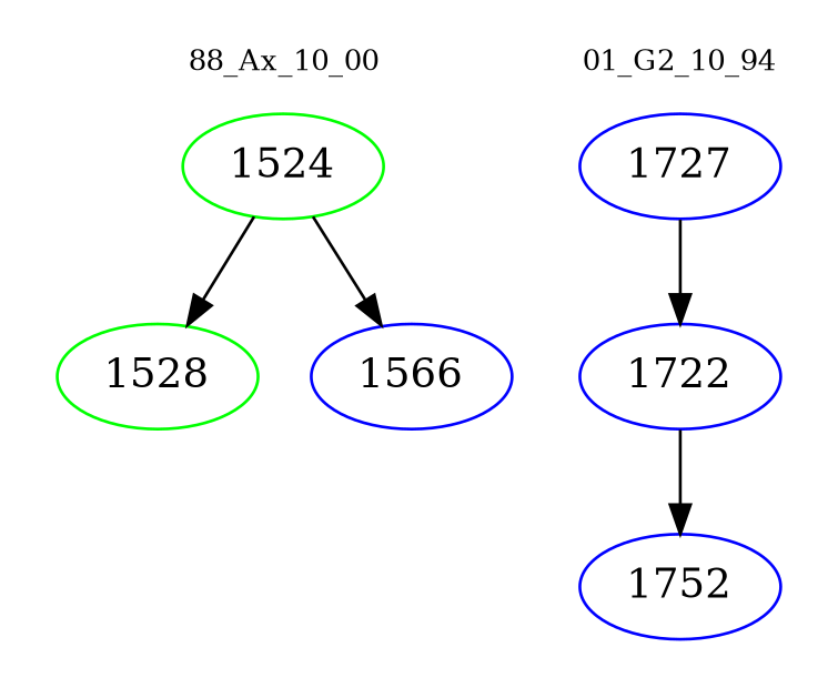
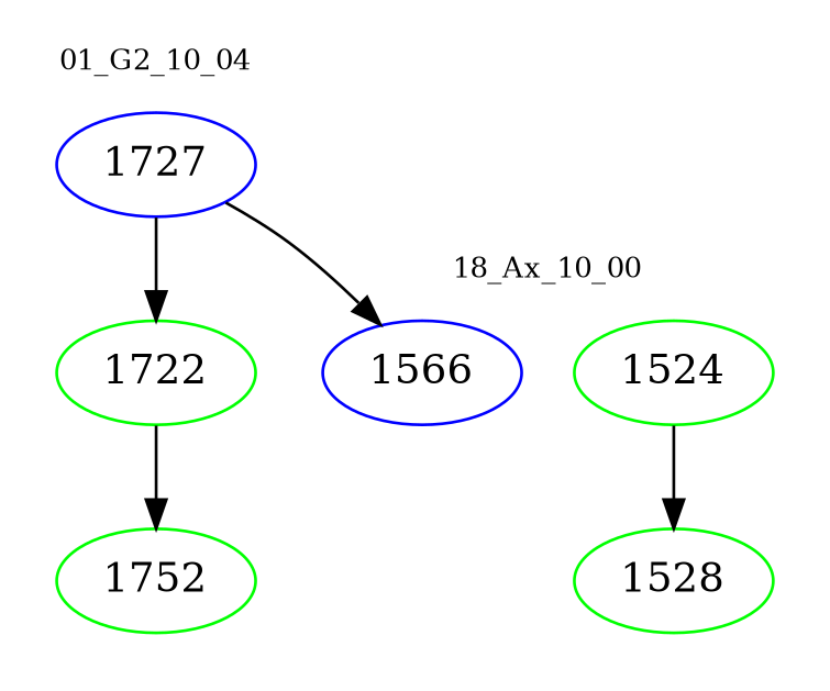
  digraph {
    node [color=green]
    edge [color=black]
    n1 [label=1528]
    n2 [label=1524]
    n3 [color=blue label=1566]
    n4 [color=blue label=1727]
-   n5 [color=blue label=1722]
-   n6 [color=blue label=1752]
+   n5 [label=1722]
+   n6 [label=1752]
    subgraph cluster_1 {
      color=white
      fontsize=10
-     label="88_Ax_10_00"
+     label="18_Ax_10_00"
      n1
      n2
      n3
    }
    subgraph cluster_2 {
      color=white
      fontsize=10
-     label="01_G2_10_94"
+     label="01_G2_10_04"
      n4
      n5
      n6
    }
    n2 -> n1
-   n2 -> n3
+   n4 -> n3
    n4 -> n5
    n5 -> n6
  }
